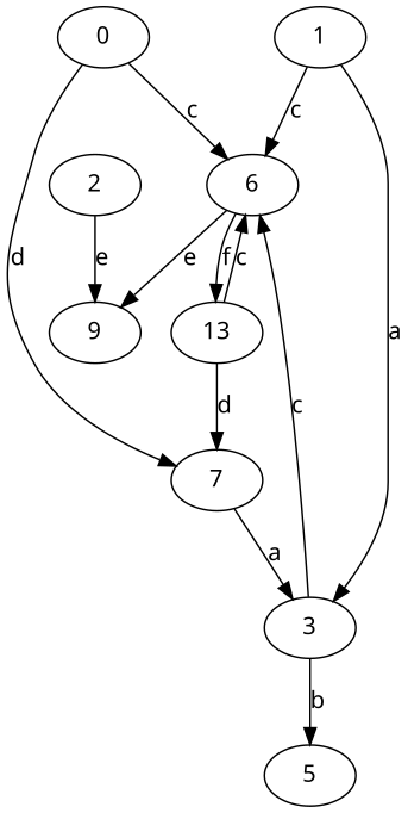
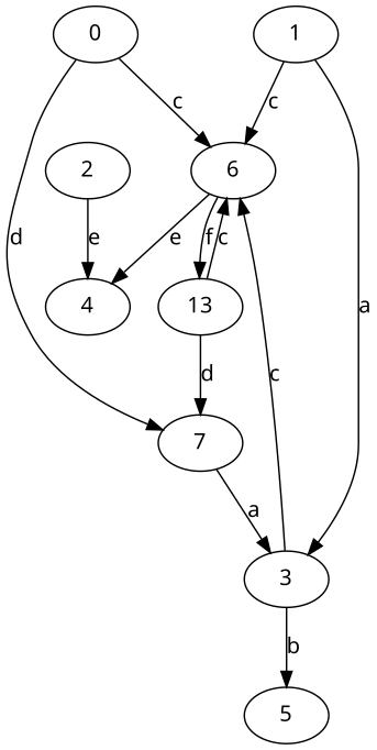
  strict digraph {
    fontname="Noto Sans"
    node [fontname="Noto Sans"]
    edge [fontname="Noto Sans"]
    2
-   9
+   9 [label=4]
    3
    5
    6
    n6 [label=13]
    7
    0
    1
    2 -> 9 [label=e]
    3 -> 5 [label=b]
    3 -> 6 [label=c]
    6 -> 9 [label=e]
    6 -> n6 [label=f]
    n6 -> 6 [label=c]
    n6 -> 7 [label=d]
    7 -> 3 [label=a]
    0 -> 6 [label=c]
    0 -> 7 [label=d]
    1 -> 3 [label=a]
    1 -> 6 [label=c]
  }
